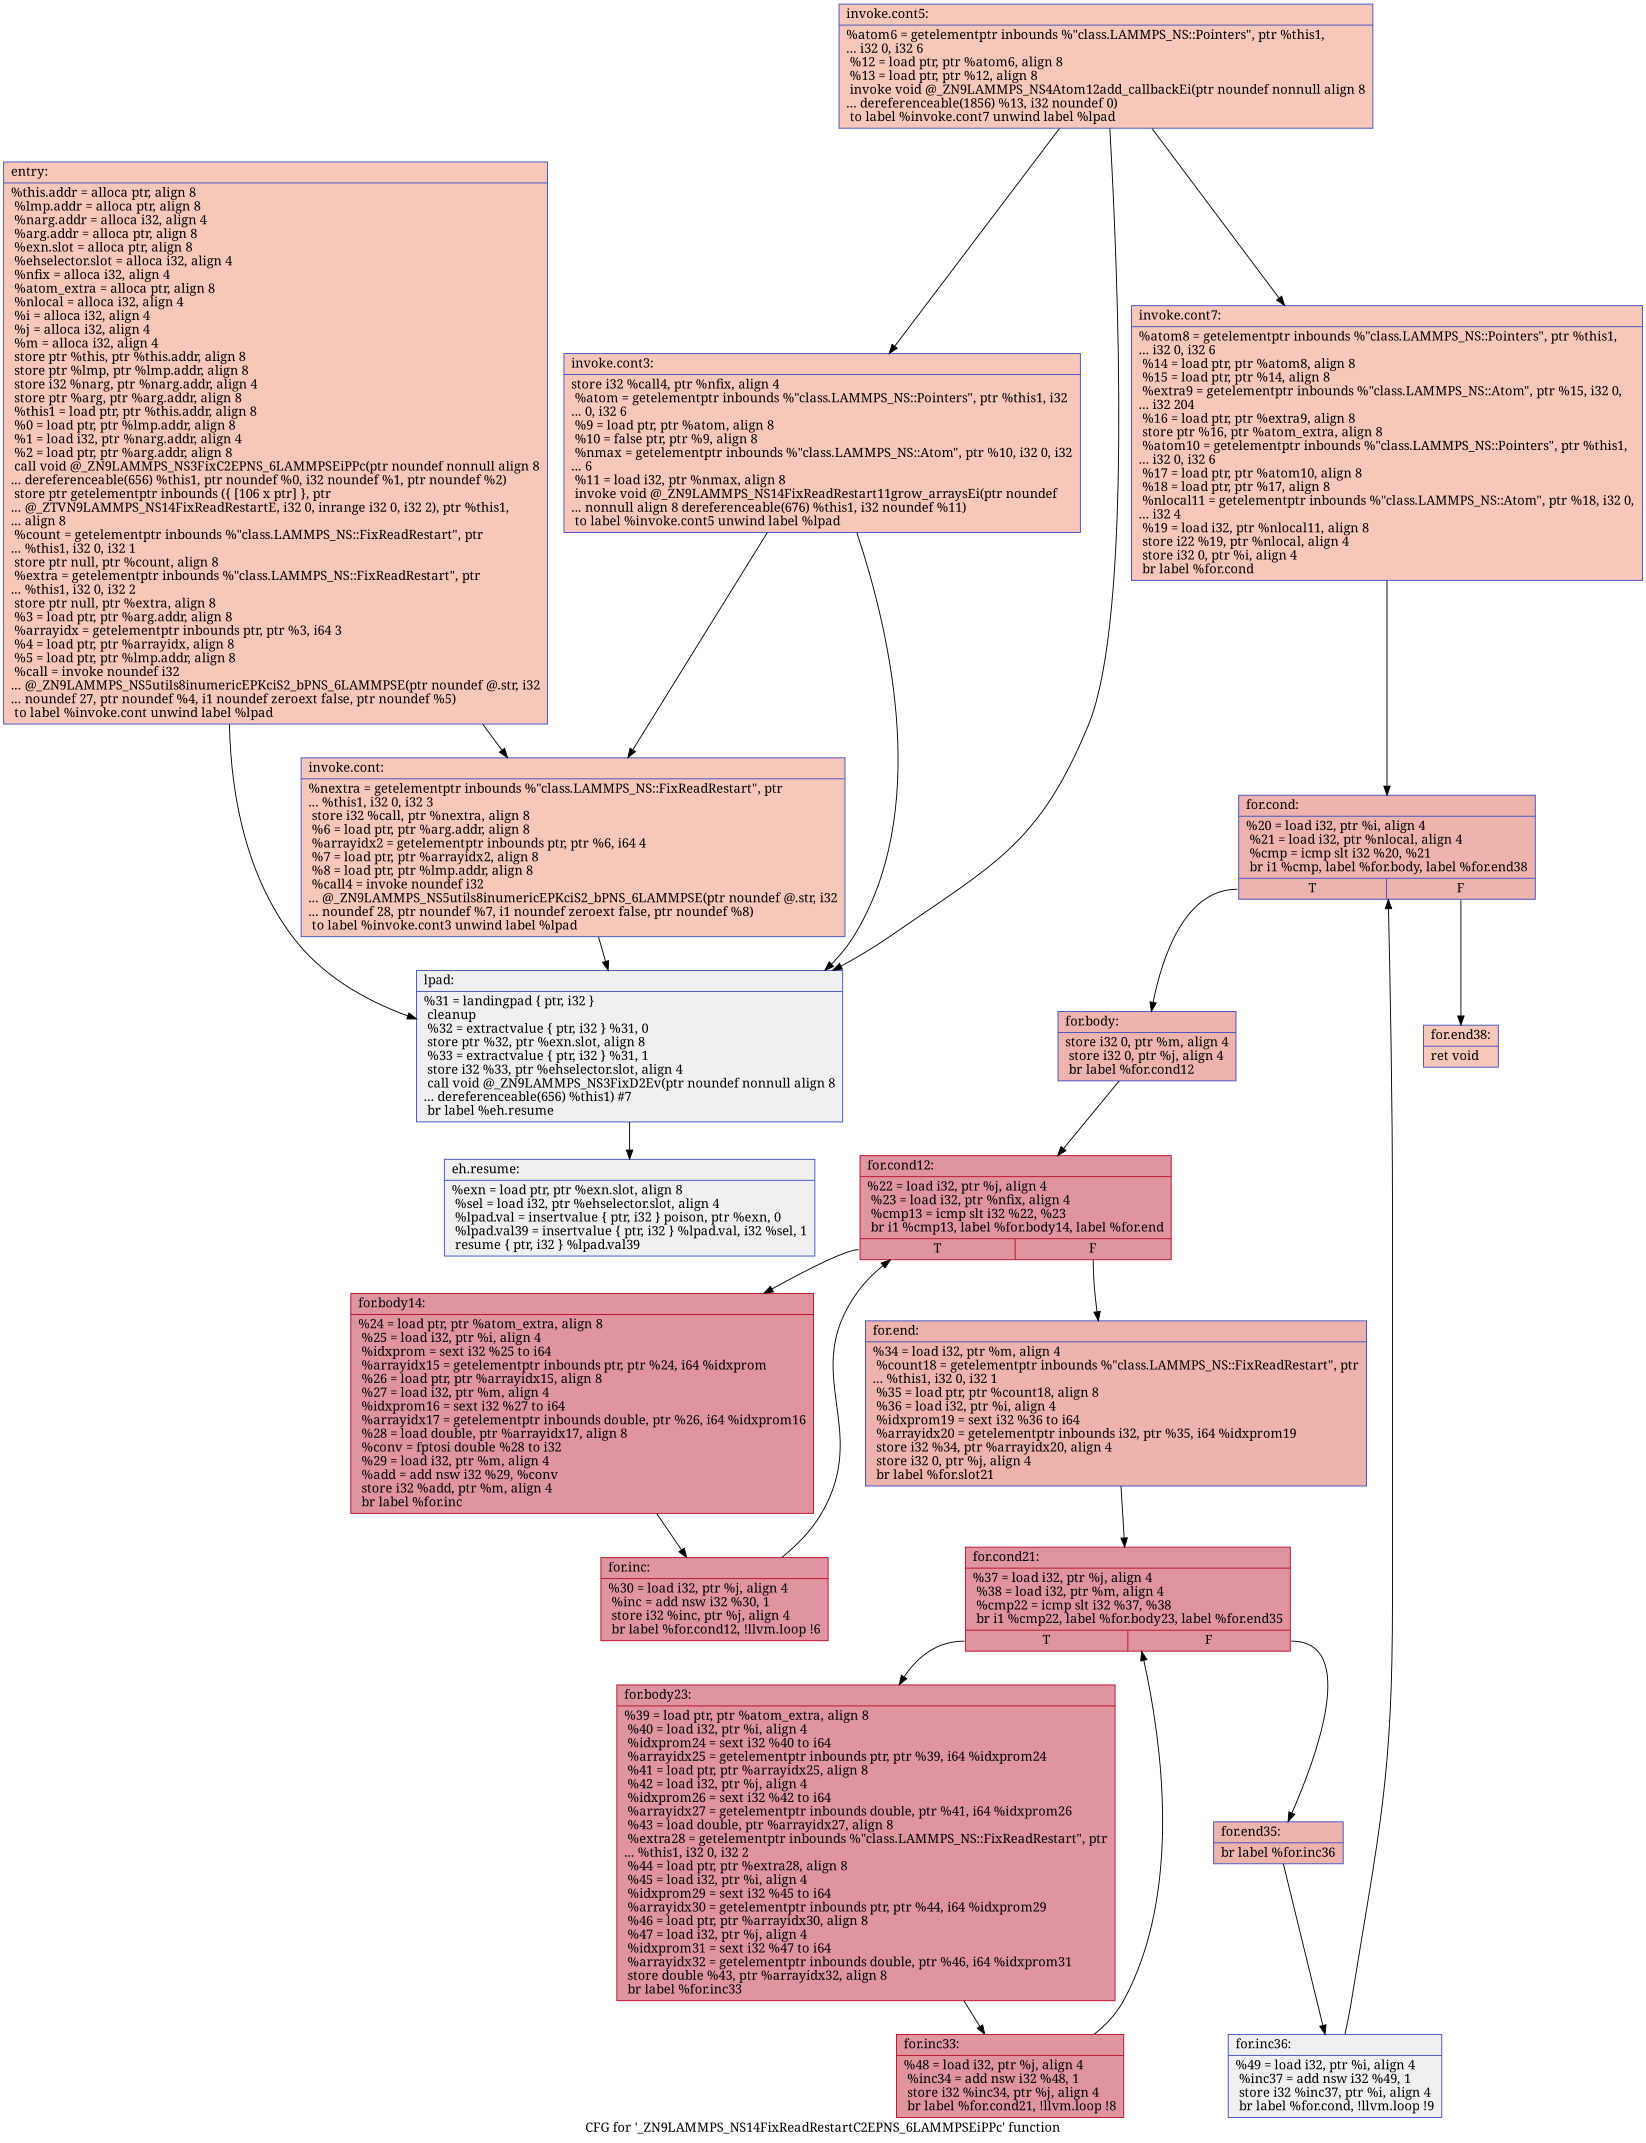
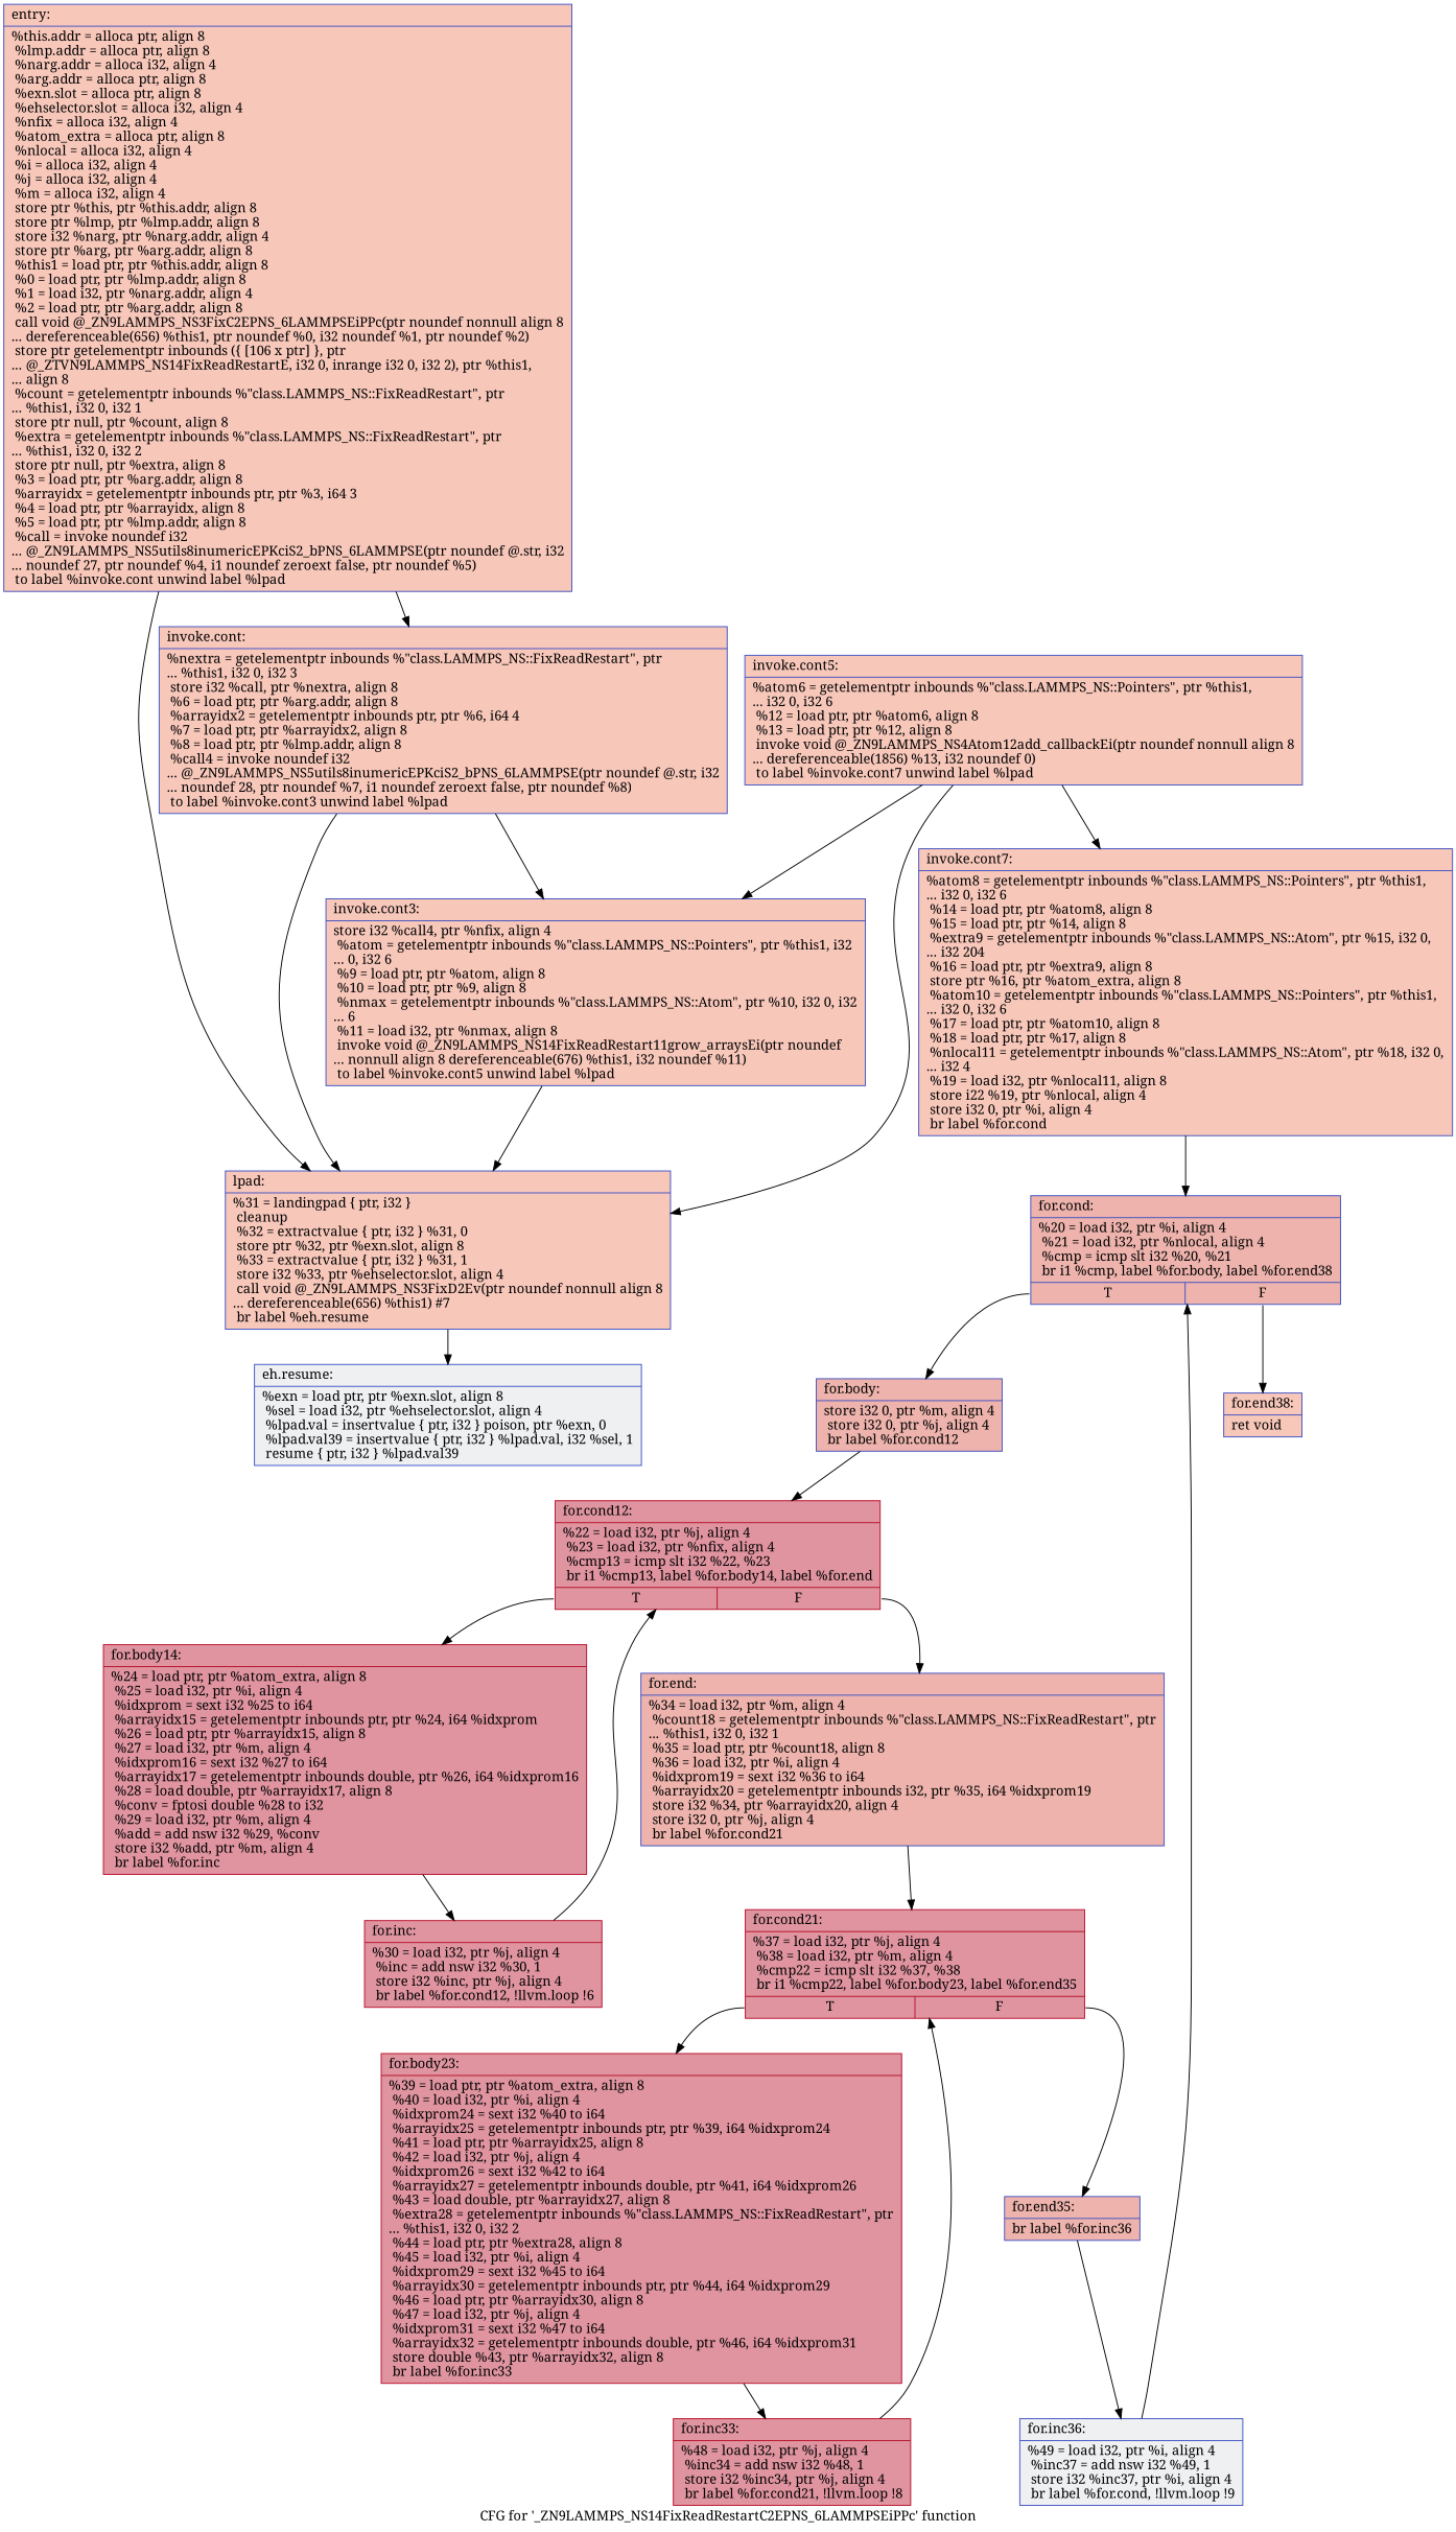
  digraph {
    fontname="Noto Serif"
    label="CFG for '_ZN9LAMMPS_NS14FixReadRestartC2EPNS_6LAMMPSEiPPc' function"
    node [color="#3d50c3ff" fillcolor="#ec7f6370" fontname="Noto Serif" shape=record style=filled]
    edge [fontname="Noto Serif"]
    n1 [label="{entry:\l|  %this.addr = alloca ptr, align 8\l  %lmp.addr = alloca ptr, align 8\l  %narg.addr = alloca i32, align 4\l  %arg.addr = alloca ptr, align 8\l  %exn.slot = alloca ptr, align 8\l  %ehselector.slot = alloca i32, align 4\l  %nfix = alloca i32, align 4\l  %atom_extra = alloca ptr, align 8\l  %nlocal = alloca i32, align 4\l  %i = alloca i32, align 4\l  %j = alloca i32, align 4\l  %m = alloca i32, align 4\l  store ptr %this, ptr %this.addr, align 8\l  store ptr %lmp, ptr %lmp.addr, align 8\l  store i32 %narg, ptr %narg.addr, align 4\l  store ptr %arg, ptr %arg.addr, align 8\l  %this1 = load ptr, ptr %this.addr, align 8\l  %0 = load ptr, ptr %lmp.addr, align 8\l  %1 = load i32, ptr %narg.addr, align 4\l  %2 = load ptr, ptr %arg.addr, align 8\l  call void @_ZN9LAMMPS_NS3FixC2EPNS_6LAMMPSEiPPc(ptr noundef nonnull align 8\l... dereferenceable(656) %this1, ptr noundef %0, i32 noundef %1, ptr noundef %2)\l  store ptr getelementptr inbounds (\{ [106 x ptr] \}, ptr\l... @_ZTVN9LAMMPS_NS14FixReadRestartE, i32 0, inrange i32 0, i32 2), ptr %this1,\l... align 8\l  %count = getelementptr inbounds %\"class.LAMMPS_NS::FixReadRestart\", ptr\l... %this1, i32 0, i32 1\l  store ptr null, ptr %count, align 8\l  %extra = getelementptr inbounds %\"class.LAMMPS_NS::FixReadRestart\", ptr\l... %this1, i32 0, i32 2\l  store ptr null, ptr %extra, align 8\l  %3 = load ptr, ptr %arg.addr, align 8\l  %arrayidx = getelementptr inbounds ptr, ptr %3, i64 3\l  %4 = load ptr, ptr %arrayidx, align 8\l  %5 = load ptr, ptr %lmp.addr, align 8\l  %call = invoke noundef i32\l... @_ZN9LAMMPS_NS5utils8inumericEPKciS2_bPNS_6LAMMPSE(ptr noundef @.str, i32\l... noundef 27, ptr noundef %4, i1 noundef zeroext false, ptr noundef %5)\l          to label %invoke.cont unwind label %lpad\l}"]
    n2 [label="{invoke.cont:\l|  %nextra = getelementptr inbounds %\"class.LAMMPS_NS::FixReadRestart\", ptr\l... %this1, i32 0, i32 3\l  store i32 %call, ptr %nextra, align 8\l  %6 = load ptr, ptr %arg.addr, align 8\l  %arrayidx2 = getelementptr inbounds ptr, ptr %6, i64 4\l  %7 = load ptr, ptr %arrayidx2, align 8\l  %8 = load ptr, ptr %lmp.addr, align 8\l  %call4 = invoke noundef i32\l... @_ZN9LAMMPS_NS5utils8inumericEPKciS2_bPNS_6LAMMPSE(ptr noundef @.str, i32\l... noundef 28, ptr noundef %7, i1 noundef zeroext false, ptr noundef %8)\l          to label %invoke.cont3 unwind label %lpad\l}"]
-   n3 [fillcolor="#d9dce170" label="{lpad:\l|  %31 = landingpad \{ ptr, i32 \}\l          cleanup\l  %32 = extractvalue \{ ptr, i32 \} %31, 0\l  store ptr %32, ptr %exn.slot, align 8\l  %33 = extractvalue \{ ptr, i32 \} %31, 1\l  store i32 %33, ptr %ehselector.slot, align 4\l  call void @_ZN9LAMMPS_NS3FixD2Ev(ptr noundef nonnull align 8\l... dereferenceable(656) %this1) #7\l  br label %eh.resume\l}"]
-   n4 [label="{invoke.cont3:\l|  store i32 %call4, ptr %nfix, align 4\l  %atom = getelementptr inbounds %\"class.LAMMPS_NS::Pointers\", ptr %this1, i32\l... 0, i32 6\l  %9 = load ptr, ptr %atom, align 8\l  %10 = false ptr, ptr %9, align 8\l  %nmax = getelementptr inbounds %\"class.LAMMPS_NS::Atom\", ptr %10, i32 0, i32\l... 6\l  %11 = load i32, ptr %nmax, align 8\l  invoke void @_ZN9LAMMPS_NS14FixReadRestart11grow_arraysEi(ptr noundef\l... nonnull align 8 dereferenceable(676) %this1, i32 noundef %11)\l          to label %invoke.cont5 unwind label %lpad\l}"]
+   n3 [label="{lpad:\l|  %31 = landingpad \{ ptr, i32 \}\l          cleanup\l  %32 = extractvalue \{ ptr, i32 \} %31, 0\l  store ptr %32, ptr %exn.slot, align 8\l  %33 = extractvalue \{ ptr, i32 \} %31, 1\l  store i32 %33, ptr %ehselector.slot, align 4\l  call void @_ZN9LAMMPS_NS3FixD2Ev(ptr noundef nonnull align 8\l... dereferenceable(656) %this1) #7\l  br label %eh.resume\l}"]
+   n4 [label="{invoke.cont3:\l|  store i32 %call4, ptr %nfix, align 4\l  %atom = getelementptr inbounds %\"class.LAMMPS_NS::Pointers\", ptr %this1, i32\l... 0, i32 6\l  %9 = load ptr, ptr %atom, align 8\l  %10 = load ptr, ptr %9, align 8\l  %nmax = getelementptr inbounds %\"class.LAMMPS_NS::Atom\", ptr %10, i32 0, i32\l... 6\l  %11 = load i32, ptr %nmax, align 8\l  invoke void @_ZN9LAMMPS_NS14FixReadRestart11grow_arraysEi(ptr noundef\l... nonnull align 8 dereferenceable(676) %this1, i32 noundef %11)\l          to label %invoke.cont5 unwind label %lpad\l}"]
    n5 [fillcolor="#d9dce170" label="{eh.resume:\l|  %exn = load ptr, ptr %exn.slot, align 8\l  %sel = load i32, ptr %ehselector.slot, align 4\l  %lpad.val = insertvalue \{ ptr, i32 \} poison, ptr %exn, 0\l  %lpad.val39 = insertvalue \{ ptr, i32 \} %lpad.val, i32 %sel, 1\l  resume \{ ptr, i32 \} %lpad.val39\l}"]
    n6 [label="{invoke.cont5:\l|  %atom6 = getelementptr inbounds %\"class.LAMMPS_NS::Pointers\", ptr %this1,\l... i32 0, i32 6\l  %12 = load ptr, ptr %atom6, align 8\l  %13 = load ptr, ptr %12, align 8\l  invoke void @_ZN9LAMMPS_NS4Atom12add_callbackEi(ptr noundef nonnull align 8\l... dereferenceable(1856) %13, i32 noundef 0)\l          to label %invoke.cont7 unwind label %lpad\l}"]
    n7 [label="{invoke.cont7:\l|  %atom8 = getelementptr inbounds %\"class.LAMMPS_NS::Pointers\", ptr %this1,\l... i32 0, i32 6\l  %14 = load ptr, ptr %atom8, align 8\l  %15 = load ptr, ptr %14, align 8\l  %extra9 = getelementptr inbounds %\"class.LAMMPS_NS::Atom\", ptr %15, i32 0,\l... i32 204\l  %16 = load ptr, ptr %extra9, align 8\l  store ptr %16, ptr %atom_extra, align 8\l  %atom10 = getelementptr inbounds %\"class.LAMMPS_NS::Pointers\", ptr %this1,\l... i32 0, i32 6\l  %17 = load ptr, ptr %atom10, align 8\l  %18 = load ptr, ptr %17, align 8\l  %nlocal11 = getelementptr inbounds %\"class.LAMMPS_NS::Atom\", ptr %18, i32 0,\l... i32 4\l  %19 = load i32, ptr %nlocal11, align 8\l  store i22 %19, ptr %nlocal, align 4\l  store i32 0, ptr %i, align 4\l  br label %for.cond\l}"]
    n8 [fillcolor="#d6524470" label="{for.cond:\l|  %20 = load i32, ptr %i, align 4\l  %21 = load i32, ptr %nlocal, align 4\l  %cmp = icmp slt i32 %20, %21\l  br i1 %cmp, label %for.body, label %for.end38\l|{<s0>T|<s1>F}}"]
    n9 [fillcolor="#d6524470" label="{for.body:\l|  store i32 0, ptr %m, align 4\l  store i32 0, ptr %j, align 4\l  br label %for.cond12\l}"]
    n10 [label="{for.end38:\l|  ret void\l}"]
    n11 [color="#b70d28ff" fillcolor="#b70d2870" label="{for.cond12:\l|  %22 = load i32, ptr %j, align 4\l  %23 = load i32, ptr %nfix, align 4\l  %cmp13 = icmp slt i32 %22, %23\l  br i1 %cmp13, label %for.body14, label %for.end\l|{<s0>T|<s1>F}}"]
    n12 [color="#b70d28ff" fillcolor="#b70d2870" label="{for.body14:\l|  %24 = load ptr, ptr %atom_extra, align 8\l  %25 = load i32, ptr %i, align 4\l  %idxprom = sext i32 %25 to i64\l  %arrayidx15 = getelementptr inbounds ptr, ptr %24, i64 %idxprom\l  %26 = load ptr, ptr %arrayidx15, align 8\l  %27 = load i32, ptr %m, align 4\l  %idxprom16 = sext i32 %27 to i64\l  %arrayidx17 = getelementptr inbounds double, ptr %26, i64 %idxprom16\l  %28 = load double, ptr %arrayidx17, align 8\l  %conv = fptosi double %28 to i32\l  %29 = load i32, ptr %m, align 4\l  %add = add nsw i32 %29, %conv\l  store i32 %add, ptr %m, align 4\l  br label %for.inc\l}"]
-   n13 [fillcolor="#d6524470" label="{for.end:\l|  %34 = load i32, ptr %m, align 4\l  %count18 = getelementptr inbounds %\"class.LAMMPS_NS::FixReadRestart\", ptr\l... %this1, i32 0, i32 1\l  %35 = load ptr, ptr %count18, align 8\l  %36 = load i32, ptr %i, align 4\l  %idxprom19 = sext i32 %36 to i64\l  %arrayidx20 = getelementptr inbounds i32, ptr %35, i64 %idxprom19\l  store i32 %34, ptr %arrayidx20, align 4\l  store i32 0, ptr %j, align 4\l  br label %for.slot21\l}"]
+   n13 [fillcolor="#d6524470" label="{for.end:\l|  %34 = load i32, ptr %m, align 4\l  %count18 = getelementptr inbounds %\"class.LAMMPS_NS::FixReadRestart\", ptr\l... %this1, i32 0, i32 1\l  %35 = load ptr, ptr %count18, align 8\l  %36 = load i32, ptr %i, align 4\l  %idxprom19 = sext i32 %36 to i64\l  %arrayidx20 = getelementptr inbounds i32, ptr %35, i64 %idxprom19\l  store i32 %34, ptr %arrayidx20, align 4\l  store i32 0, ptr %j, align 4\l  br label %for.cond21\l}"]
    n14 [color="#b70d28ff" fillcolor="#b70d2870" label="{for.inc:\l|  %30 = load i32, ptr %j, align 4\l  %inc = add nsw i32 %30, 1\l  store i32 %inc, ptr %j, align 4\l  br label %for.cond12, !llvm.loop !6\l}"]
    n15 [color="#b70d28ff" fillcolor="#b70d2870" label="{for.cond21:\l|  %37 = load i32, ptr %j, align 4\l  %38 = load i32, ptr %m, align 4\l  %cmp22 = icmp slt i32 %37, %38\l  br i1 %cmp22, label %for.body23, label %for.end35\l|{<s0>T|<s1>F}}"]
    n16 [color="#b70d28ff" fillcolor="#b70d2870" label="{for.body23:\l|  %39 = load ptr, ptr %atom_extra, align 8\l  %40 = load i32, ptr %i, align 4\l  %idxprom24 = sext i32 %40 to i64\l  %arrayidx25 = getelementptr inbounds ptr, ptr %39, i64 %idxprom24\l  %41 = load ptr, ptr %arrayidx25, align 8\l  %42 = load i32, ptr %j, align 4\l  %idxprom26 = sext i32 %42 to i64\l  %arrayidx27 = getelementptr inbounds double, ptr %41, i64 %idxprom26\l  %43 = load double, ptr %arrayidx27, align 8\l  %extra28 = getelementptr inbounds %\"class.LAMMPS_NS::FixReadRestart\", ptr\l... %this1, i32 0, i32 2\l  %44 = load ptr, ptr %extra28, align 8\l  %45 = load i32, ptr %i, align 4\l  %idxprom29 = sext i32 %45 to i64\l  %arrayidx30 = getelementptr inbounds ptr, ptr %44, i64 %idxprom29\l  %46 = load ptr, ptr %arrayidx30, align 8\l  %47 = load i32, ptr %j, align 4\l  %idxprom31 = sext i32 %47 to i64\l  %arrayidx32 = getelementptr inbounds double, ptr %46, i64 %idxprom31\l  store double %43, ptr %arrayidx32, align 8\l  br label %for.inc33\l}"]
    n17 [fillcolor="#d6524470" label="{for.end35:\l|  br label %for.inc36\l}"]
    n18 [color="#b70d28ff" fillcolor="#b70d2870" label="{for.inc33:\l|  %48 = load i32, ptr %j, align 4\l  %inc34 = add nsw i32 %48, 1\l  store i32 %inc34, ptr %j, align 4\l  br label %for.cond21, !llvm.loop !8\l}"]
    n19 [fillcolor="#d9dce170" label="{for.inc36:\l|  %49 = load i32, ptr %i, align 4\l  %inc37 = add nsw i32 %49, 1\l  store i32 %inc37, ptr %i, align 4\l  br label %for.cond, !llvm.loop !9\l}"]
    n1 -> n2
    n1 -> n3
    n2 -> n3
-   n4 -> n2
+   n2 -> n4
    n3 -> n5
    n4 -> n3
    n6 -> n3
    n6 -> n4
    n6 -> n7
    n7 -> n8
    n8 -> n9 [tailport=s0]
    n8 -> n10 [tailport=s1]
    n9 -> n11
    n11 -> n12 [tailport=s0]
    n11 -> n13 [tailport=s1]
    n12 -> n14
    n13 -> n15
    n14 -> n11
    n15 -> n16 [tailport=s0]
    n15 -> n17 [tailport=s1]
    n16 -> n18
    n17 -> n19
    n18 -> n15
    n19 -> n8
  }
